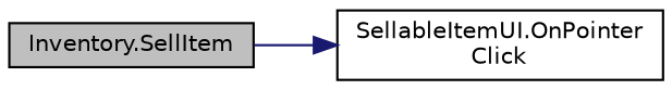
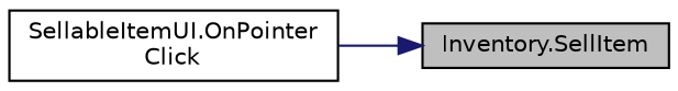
  digraph {
    rankdir=RL
    node [color=black fontname=Helvetica fontsize=10 shape=record style=filled]
    n1 [fillcolor=grey75 fontcolor=black height=0.2 label="Inventory.SellItem" width=0.4]
    n2 [fillcolor=white height=0.2 label="SellableItemUI.OnPointer\lClick" width=0.4]
-   n2 -> n1 [color=midnightblue dir=back fontname=Helvetica fontsize=10 labelfontname=Helvetica labelfontsize=10 style=solid]
+   n1 -> n2 [color=midnightblue dir=back fontname=Helvetica fontsize=10 labelfontname=Helvetica labelfontsize=10 style=solid]
  }
